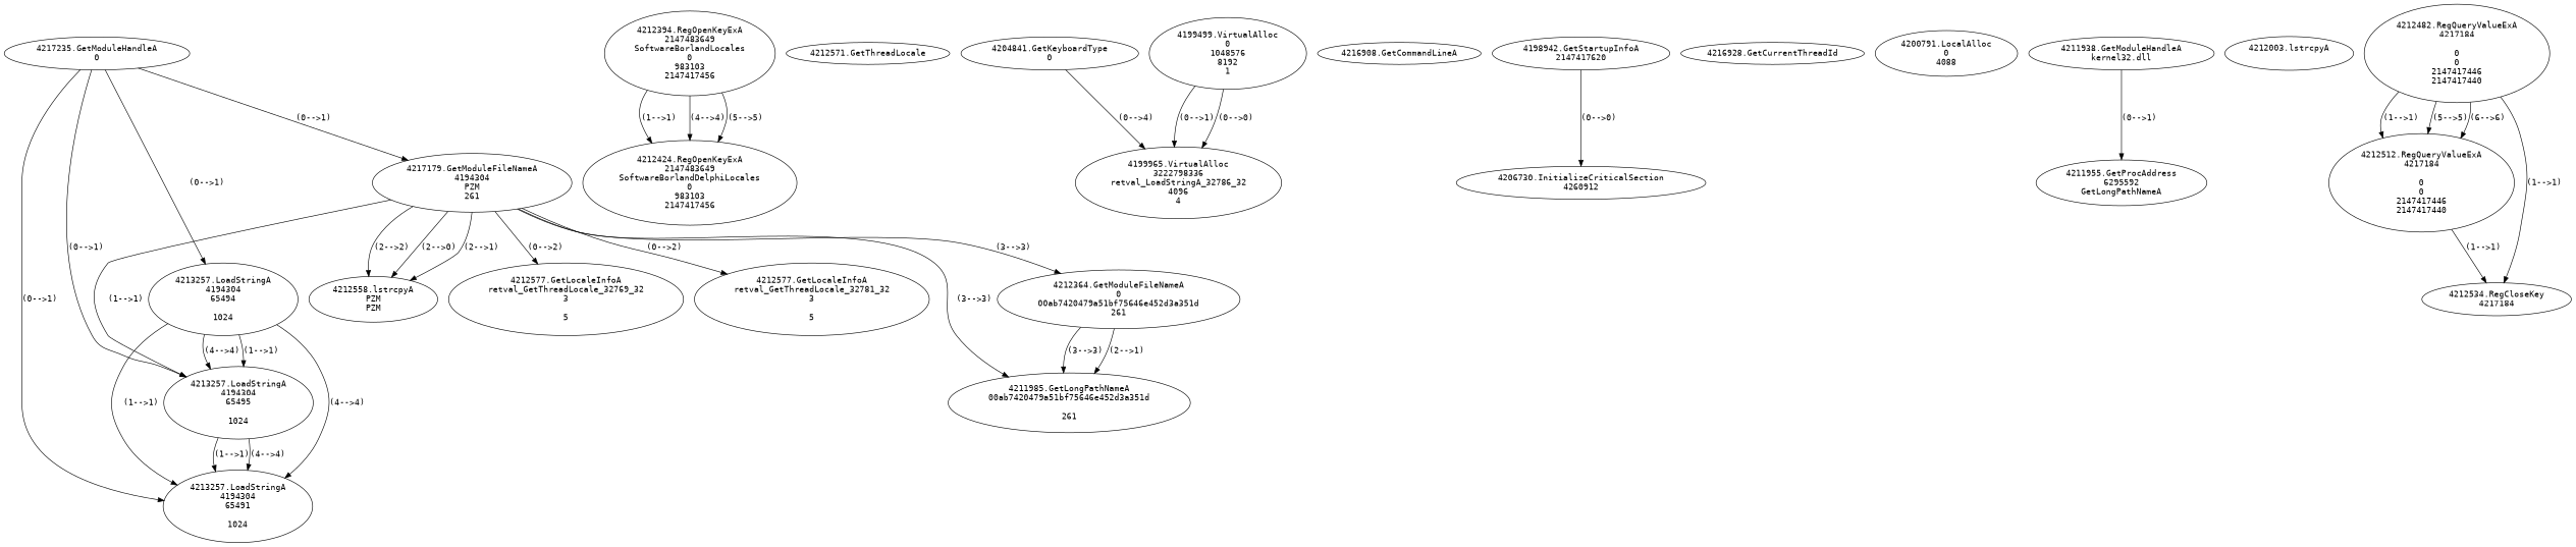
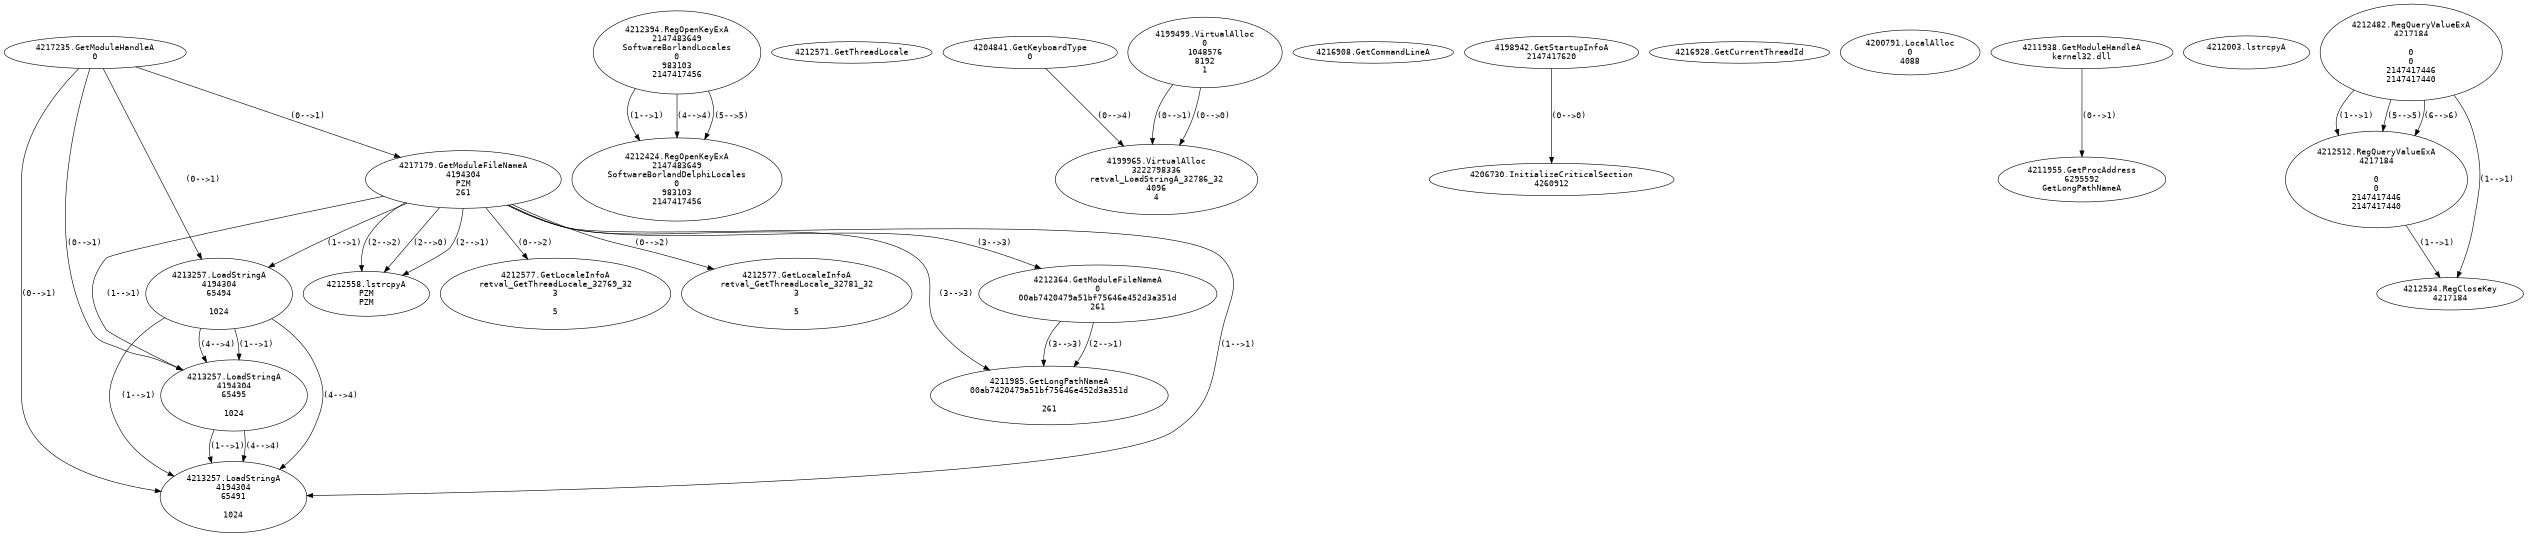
  digraph {
    fontname="DejaVu Sans Mono"
    node [fontname="DejaVu Sans Mono"]
    edge [fontname="DejaVu Sans Mono"]
    n1 [label="4212364.GetModuleFileNameA\n0\n00ab7420479a51bf75646e452d3a351d\n261"]
    n2 [label="4211985.GetLongPathNameA\n00ab7420479a51bf75646e452d3a351d\n\n261"]
    n3 [label="4217235.GetModuleHandleA\n0"]
    n4 [label="4217179.GetModuleFileNameA\n4194304\nPZM\n261"]
    n5 [label="4213257.LoadStringA\n4194304\n65494\n\n1024"]
    n6 [label="4213257.LoadStringA\n4194304\n65495\n\n1024"]
    n7 [label="4213257.LoadStringA\n4194304\n65491\n\n1024"]
    n8 [label="4212558.lstrcpyA\nPZM\nPZM"]
    n9 [label="4212577.GetLocaleInfoA\nretval_GetThreadLocale_32769_32\n3\n\n5"]
    n10 [label="4212577.GetLocaleInfoA\nretval_GetThreadLocale_32781_32\n3\n\n5"]
    n11 [label="4212394.RegOpenKeyExA\n2147483649\nSoftware\Borland\Locales\n0\n983103\n2147417456"]
    n12 [label="4212424.RegOpenKeyExA\n2147483649\nSoftware\Borland\Delphi\Locales\n0\n983103\n2147417456"]
    n13 [label="4212571.GetThreadLocale\n"]
    n14 [label="4204841.GetKeyboardType\n0"]
    n15 [label="4199965.VirtualAlloc\n3222798336\nretval_LoadStringA_32786_32\n4096\n4"]
    n16 [label="4216908.GetCommandLineA\n"]
    n17 [label="4198942.GetStartupInfoA\n2147417620"]
    n18 [label="4206730.InitializeCriticalSection\n4260912"]
    n19 [label="4216928.GetCurrentThreadId\n"]
    n20 [label="4200791.LocalAlloc\n0\n4088"]
    n21 [label="4211938.GetModuleHandleA\nkernel32.dll"]
    n22 [label="4211955.GetProcAddress\n6295592\nGetLongPathNameA"]
    n23 [label="4212003.lstrcpyA\n\n"]
    n24 [label="4212482.RegQueryValueExA\n4217184\n\n0\n0\n2147417446\n2147417440"]
    n25 [label="4212512.RegQueryValueExA\n4217184\n\n0\n0\n2147417446\n2147417440"]
    n26 [label="4212534.RegCloseKey\n4217184"]
    n27 [label="4199499.VirtualAlloc\n0\n1048576\n8192\n1"]
    n1 -> n2 [label="(2-->1)"]
    n1 -> n2 [label="(3-->3)"]
    n3 -> n4 [label="(0-->1)"]
    n3 -> n5 [label="(0-->1)"]
    n3 -> n6 [label="(0-->1)"]
    n3 -> n7 [label="(0-->1)"]
    n4 -> n1 [label="(3-->3)"]
    n4 -> n2 [label="(3-->3)"]
+   n4 -> n5 [label="(1-->1)"]
    n4 -> n6 [label="(1-->1)"]
+   n4 -> n7 [label="(1-->1)"]
    n4 -> n8 [label="(2-->1)"]
    n4 -> n8 [label="(2-->2)"]
    n4 -> n8 [label="(2-->0)"]
    n4 -> n9 [label="(0-->2)"]
    n4 -> n10 [label="(0-->2)"]
    n5 -> n6 [label="(1-->1)"]
    n5 -> n6 [label="(4-->4)"]
    n5 -> n7 [label="(1-->1)"]
    n5 -> n7 [label="(4-->4)"]
    n6 -> n7 [label="(1-->1)"]
    n6 -> n7 [label="(4-->4)"]
    n11 -> n12 [label="(1-->1)"]
    n11 -> n12 [label="(4-->4)"]
    n11 -> n12 [label="(5-->5)"]
    n14 -> n15 [label="(0-->4)"]
    n17 -> n18 [label="(0-->0)"]
    n21 -> n22 [label="(0-->1)"]
    n24 -> n25 [label="(1-->1)"]
    n24 -> n25 [label="(5-->5)"]
    n24 -> n25 [label="(6-->6)"]
    n24 -> n26 [label="(1-->1)"]
    n25 -> n26 [label="(1-->1)"]
    n27 -> n15 [label="(0-->1)"]
    n27 -> n15 [label="(0-->0)"]
  }
